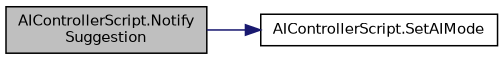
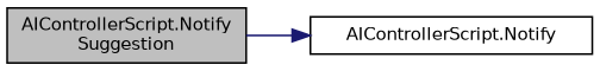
  digraph {
    rankdir=LR
    node [color=black fontname=Helvetica fontsize=10 shape=record style=filled]
    n1 [fillcolor=grey75 fontcolor=black height=0.2 label="AIControllerScript.Notify\lSuggestion" width=0.4]
-   n2 [fillcolor=white height=0.2 label="AIControllerScript.SetAIMode" width=0.4]
+   n2 [fillcolor=white height=0.2 label="AIControllerScript.Notify" width=0.4]
    n1 -> n2 [color=midnightblue fontname=Helvetica fontsize=10 labelfontname=Helvetica labelfontsize=10 style=solid]
  }
